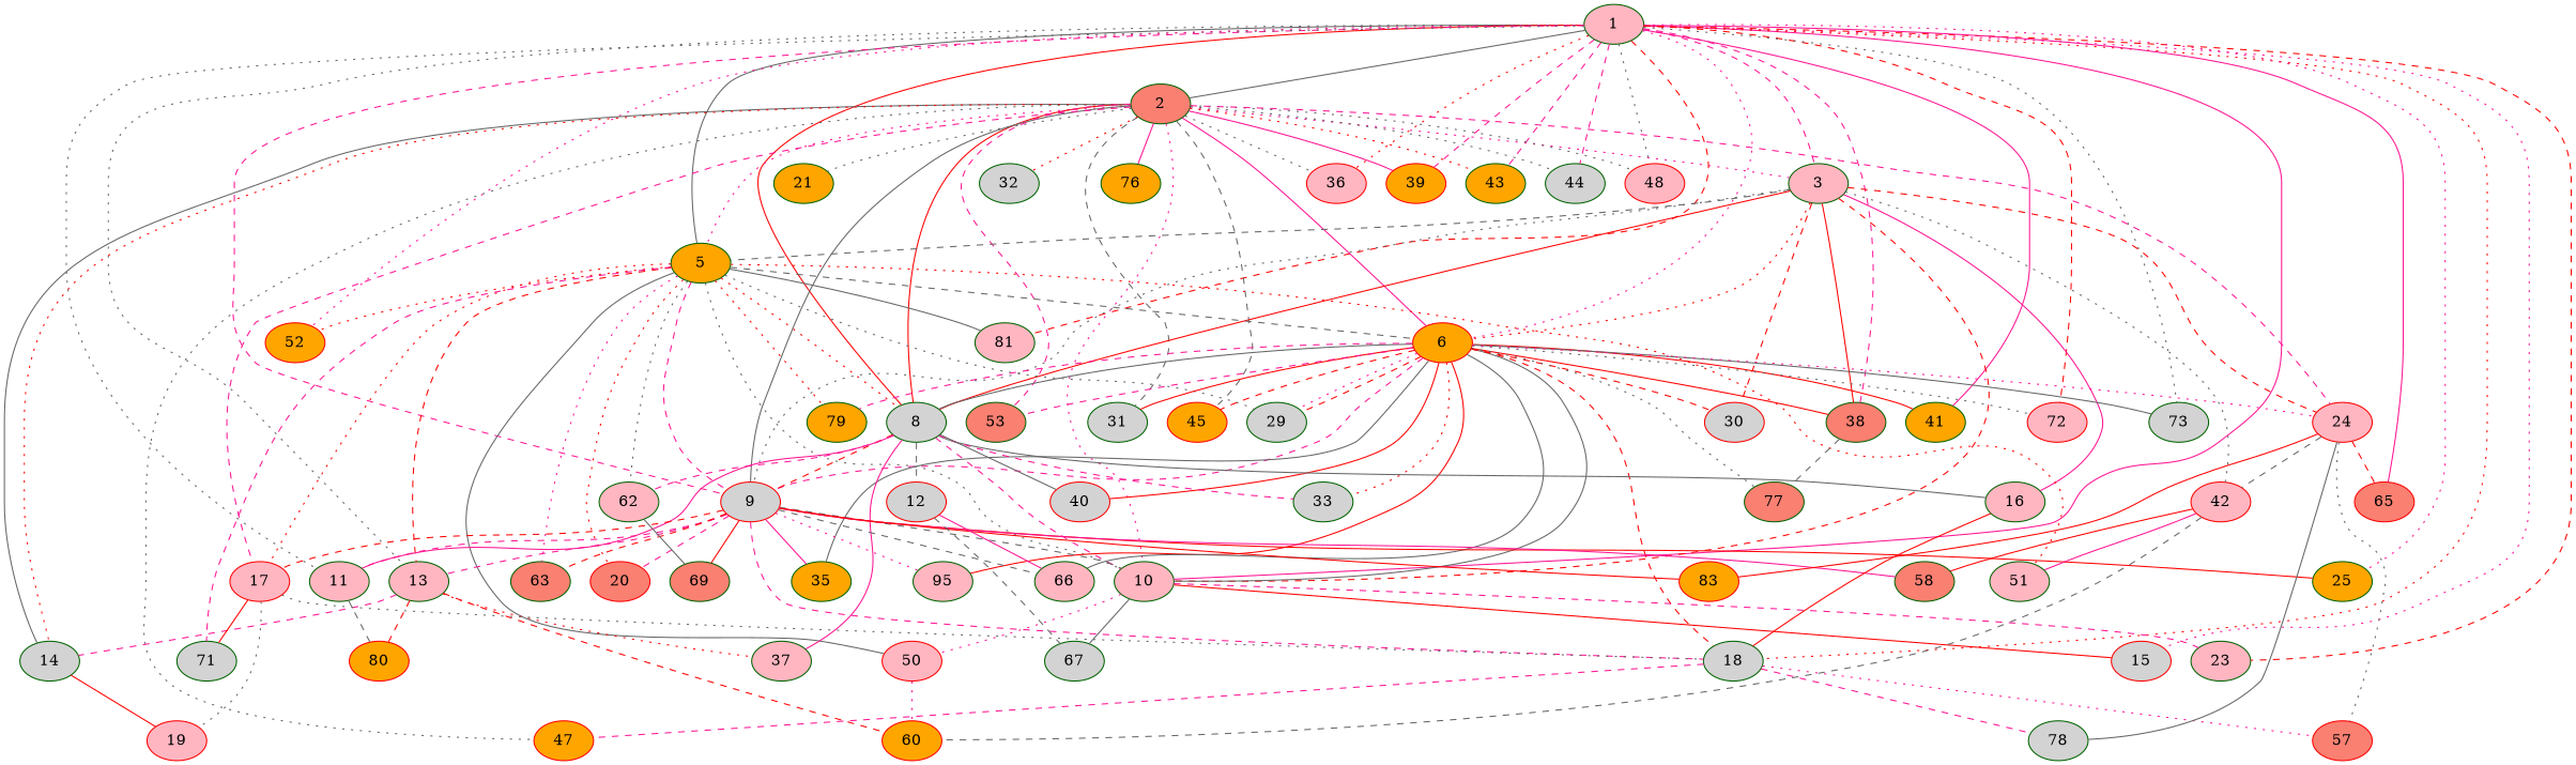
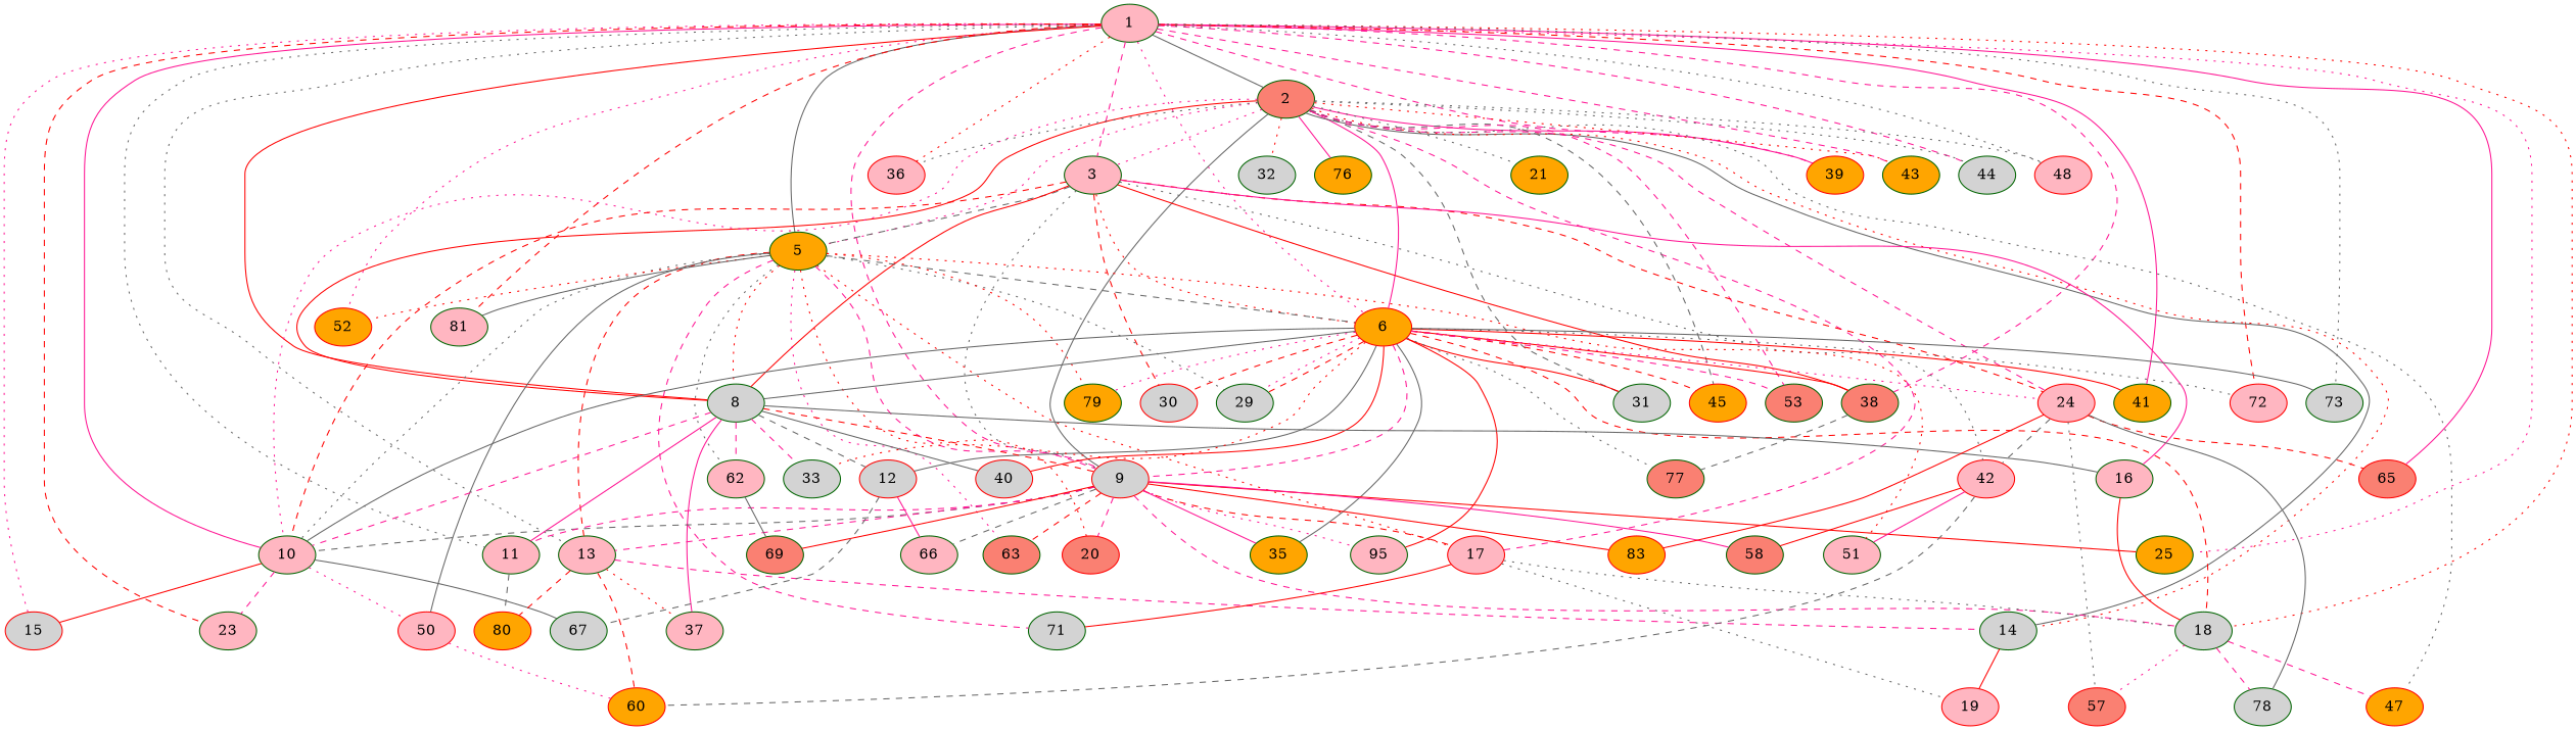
  graph {
    node [color=darkgreen fillcolor=lightpink style=filled]
    edge [color=deeppink style=dashed]
    1 [super="+4"]
    2 [fillcolor=salmon super="+7"]
    3 [super="+27"]
    5 [fillcolor=orange super="+22"]
    6 [color=red fillcolor=orange super="+54"]
    8 [fillcolor=lightgrey super="+74"]
    9 [color=red fillcolor=lightgrey super="+34"]
    10 [super="+82"]
    11 [super="+26"]
    13 [super="+64"]
    15 [color=red fillcolor=lightgrey]
    18 [fillcolor=lightgrey super="+46"]
    23
    25 [fillcolor=orange]
    36 [color=red]
    38 [fillcolor=salmon super="+51"]
    39 [color=red fillcolor=orange]
    41 [fillcolor=orange super="+56"]
    43 [fillcolor=orange]
    44 [fillcolor=lightgrey]
    48 [color=red]
    52 [color=red fillcolor=orange]
    65 [color=red fillcolor=salmon]
    72 [color=red]
    73 [fillcolor=lightgrey]
    81
    14 [fillcolor=lightgrey super="+28"]
    17 [color=red super="+49"]
    21 [fillcolor=orange]
    24 [color=red super="+68"]
    31 [fillcolor=lightgrey]
    32 [fillcolor=lightgrey]
    45 [color=red fillcolor=orange]
    47 [color=red fillcolor=orange]
    53 [fillcolor=salmon]
    76 [fillcolor=orange]
    16 [super="+75"]
    30 [color=red fillcolor=lightgrey]
    42 [color=red]
    20 [color=red fillcolor=salmon]
    29 [fillcolor=lightgrey super="+59"]
    50 [color=red super="+70"]
    n43 [label=51]
    62
    63 [fillcolor=salmon]
    71 [fillcolor=lightgrey]
    79 [fillcolor=orange]
    12 [color=red fillcolor=lightgrey]
    33 [fillcolor=lightgrey]
    35 [fillcolor=orange]
    40 [color=red fillcolor=lightgrey]
    n52 [label=95]
    77 [fillcolor=salmon]
    37
    58 [fillcolor=salmon]
    66
    69 [fillcolor=salmon]
    83 [color=red fillcolor=orange]
    67 [fillcolor=lightgrey]
    80 [color=red fillcolor=orange]
    60 [color=red fillcolor=orange]
    57 [color=red fillcolor=salmon]
    78 [fillcolor=lightgrey]
    19 [color=red]
    1 -- 2 [color=gray40 style=solid weight=4]
    1 -- 3 [weight=2]
    1 -- 5 [color=gray40 style=solid weight=2]
    1 -- 6 [style=dotted weight=2]
    1 -- 8 [color=red style=solid weight=2]
    1 -- 9 [weight=3]
    1 -- 10 [style=solid weight=2]
    1 -- 11 [color=gray40 style=dotted]
    1 -- 13 [color=gray40 style=dotted]
    1 -- 15 [style=dotted]
    1 -- 18 [color=red style=dotted]
    1 -- 23 [color=red]
    1 -- 25 [style=dotted]
    1 -- 36 [color=red style=dotted]
    1 -- 38
    1 -- 39
    1 -- 41 [style=solid weight=2]
    1 -- 43
    1 -- 44
    1 -- 48 [color=gray40 style=dotted]
    1 -- 52 [style=dotted]
    1 -- 65 [style=solid]
    1 -- 72 [color=red]
    1 -- 73 [color=gray40 style=dotted]
    1 -- 81 [color=red]
    2 -- 3 [style=dotted weight=2]
    2 -- 5 [style=dotted weight=2]
    2 -- 6 [style=solid weight=2]
    2 -- 8 [color=red style=solid weight=2]
    2 -- 9 [color=gray40 style=solid weight=2]
    2 -- 10 [style=dotted weight=3]
    2 -- 36 [color=gray40 style=dotted]
    2 -- 39 [style=solid]
    2 -- 43 [color=red style=dotted]
    2 -- 44 [color=gray40 style=dotted]
    2 -- 48 [color=gray40 style=dotted]
    2 -- 14 [color=gray40 style=solid]
    2 -- 14 [color=red style=dotted]
    2 -- 17
    2 -- 21 [color=gray40 style=dotted weight=2]
    2 -- 24
    2 -- 31 [color=gray40]
    2 -- 32 [color=red style=dotted weight=2]
    2 -- 45 [color=gray40]
    2 -- 47 [color=gray40 style=dotted]
    2 -- 53
    2 -- 76 [style=solid weight=2]
    3 -- 5 [color=gray40 weight=2]
    3 -- 6 [color=red style=dotted]
    3 -- 8 [color=red style=solid]
    3 -- 9 [color=gray40 style=dotted]
    3 -- 10 [color=red]
    3 -- 38 [color=red style=solid]
    3 -- 24 [color=red]
    3 -- 16 [style=solid]
    3 -- 30 [color=red]
    3 -- 42 [color=gray40 style=dotted]
    5 -- 6 [color=gray40 weight=2]
    5 -- 8 [color=red style=dotted]
    5 -- 9
    5 -- 10 [color=gray40 style=dotted]
    5 -- 13 [color=red]
    5 -- 52 [color=red style=dotted]
    5 -- 81 [color=gray40 style=solid]
    5 -- 17 [color=red style=dotted]
    5 -- 20 [color=red style=dotted]
    5 -- 29 [color=gray40 style=dotted]
    5 -- 50 [color=gray40 style=solid]
    5 -- n43 [color=red style=dotted]
    5 -- 62 [color=gray40 style=dotted]
    5 -- 63 [style=dotted]
    5 -- 71
    5 -- 79 [color=red style=dotted]
    6 -- 8 [color=gray40 style=solid weight=2]
    6 -- 9
    6 -- 10 [color=gray40 style=solid]
    6 -- 18 [color=red]
    6 -- 38 [color=red style=solid]
    6 -- 41 [color=red style=solid]
    6 -- 72 [color=gray40 style=dotted]
    6 -- 73 [color=gray40 style=solid]
    6 -- 24 [style=dotted]
    6 -- 31 [color=red style=solid]
    6 -- 45 [color=red]
    6 -- 53
    6 -- 30 [color=red]
    6 -- 29 [style=dotted]
    6 -- 29 [color=red]
-   6 -- 79
-   6 -- 66 [color=gray40 style=solid]
+   6 -- 79 [style=dotted]
+   6 -- 12 [color=gray40 style=solid]
    6 -- 33 [color=red style=dotted]
    6 -- 35 [color=gray40 style=solid]
    6 -- 40 [color=red style=solid]
    6 -- n52 [color=red style=solid]
    6 -- 77 [color=gray40 style=dotted]
    8 -- 9 [color=red]
    8 -- 10
    8 -- 11 [style=solid]
    8 -- 16 [color=gray40 style=solid]
    8 -- 62
    8 -- 12 [color=gray40]
    8 -- 33
    8 -- 40 [color=gray40 style=solid]
    8 -- 37 [style=solid]
    9 -- 10 [color=gray40]
    9 -- 11
    9 -- 13
    9 -- 18
    9 -- 25 [color=red style=solid]
    9 -- 17 [color=red]
    9 -- 20
    9 -- 63 [color=red]
    9 -- 35 [style=solid]
    9 -- n52 [style=dotted]
    9 -- 58 [style=solid]
    9 -- 66 [color=gray40]
    9 -- 69 [color=red style=solid]
    9 -- 83 [color=red style=solid]
    10 -- 15 [color=red style=solid]
    10 -- 23
    10 -- 50 [style=dotted]
    10 -- 67 [color=gray40 style=solid]
    11 -- 80 [color=gray40]
    13 -- 14
    13 -- 37 [color=red style=dotted]
    13 -- 80 [color=red]
    13 -- 60 [color=red]
    18 -- 47
    18 -- 57 [style=dotted]
    18 -- 78
    38 -- 77 [color=gray40]
    14 -- 19 [color=red style=solid]
    17 -- 18 [color=gray40 style=dotted]
    17 -- 71 [color=red style=solid]
    17 -- 19 [color=gray40 style=dotted]
    24 -- 65 [color=red]
    24 -- 42 [color=gray40]
    24 -- 83 [color=red style=solid]
    24 -- 57 [color=gray40 style=dotted]
    24 -- 78 [color=gray40 style=solid]
    16 -- 18 [color=red style=solid]
    42 -- n43 [style=solid]
    42 -- 58 [color=red style=solid]
    42 -- 60 [color=gray40]
    50 -- 60 [style=dotted]
    62 -- 69 [color=gray40 style=solid]
    12 -- 66 [style=solid]
    12 -- 67 [color=gray40]
  }
